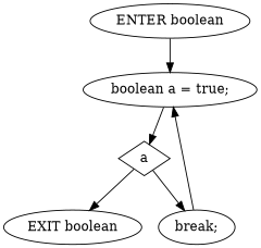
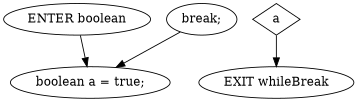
  digraph {
    fontname="DejaVu Serif"
    node [fontname="DejaVu Serif"]
    edge [fontname="DejaVu Serif"]
    n1 [label="ENTER boolean"]
    n2 [label="boolean a = true;"]
    n3 [label=a shape=diamond]
-   n4 [label="EXIT boolean"]
+   n4 [label="EXIT whileBreak"]
    n5 [label="break;"]
    n1 -> n2
-   n2 -> n3
    n3 -> n4
-   n3 -> n5
    n5 -> n2
  }
